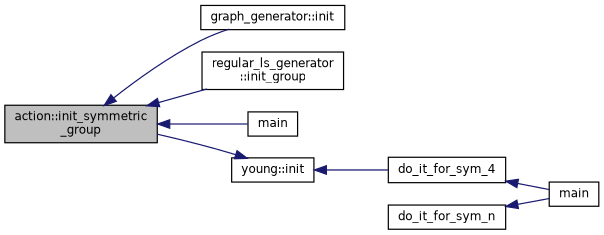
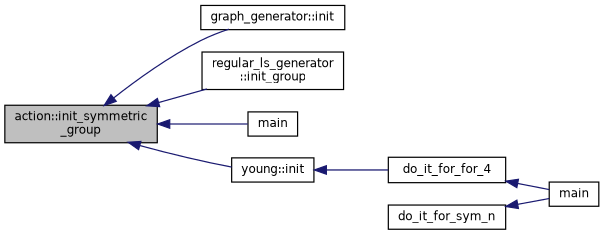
  digraph {
    rankdir=LR
    node [color=black fillcolor=white fontname=Helvetica fontsize=10 shape=record style=filled]
    edge [color=midnightblue dir=back fontname=Helvetica fontsize=10 labelfontname=Helvetica labelfontsize=10 style=solid]
    n1 [fillcolor=grey75 fontcolor=black height=0.2 label="action::init_symmetric\l_group" width=0.4]
    n2 [height=0.2 label="graph_generator::init" width=0.4]
    n3 [height=0.2 label="regular_ls_generator\l::init_group" width=0.4]
    n4 [height=0.2 label=main width=0.4]
    n5 [height=0.2 label="young::init" width=0.4]
-   n6 [height=0.2 label=do_it_for_sym_4 width=0.4]
+   n6 [height=0.2 label=do_it_for_for_4 width=0.4]
    n7 [height=0.2 label=do_it_for_sym_n width=0.4]
    n8 [height=0.2 label=main width=0.4]
    n1 -> n2
    n1 -> n3
    n1 -> n4
-   n5 -> n1
+   n1 -> n5
    n5 -> n6
    n6 -> n8
    n7 -> n8
  }
